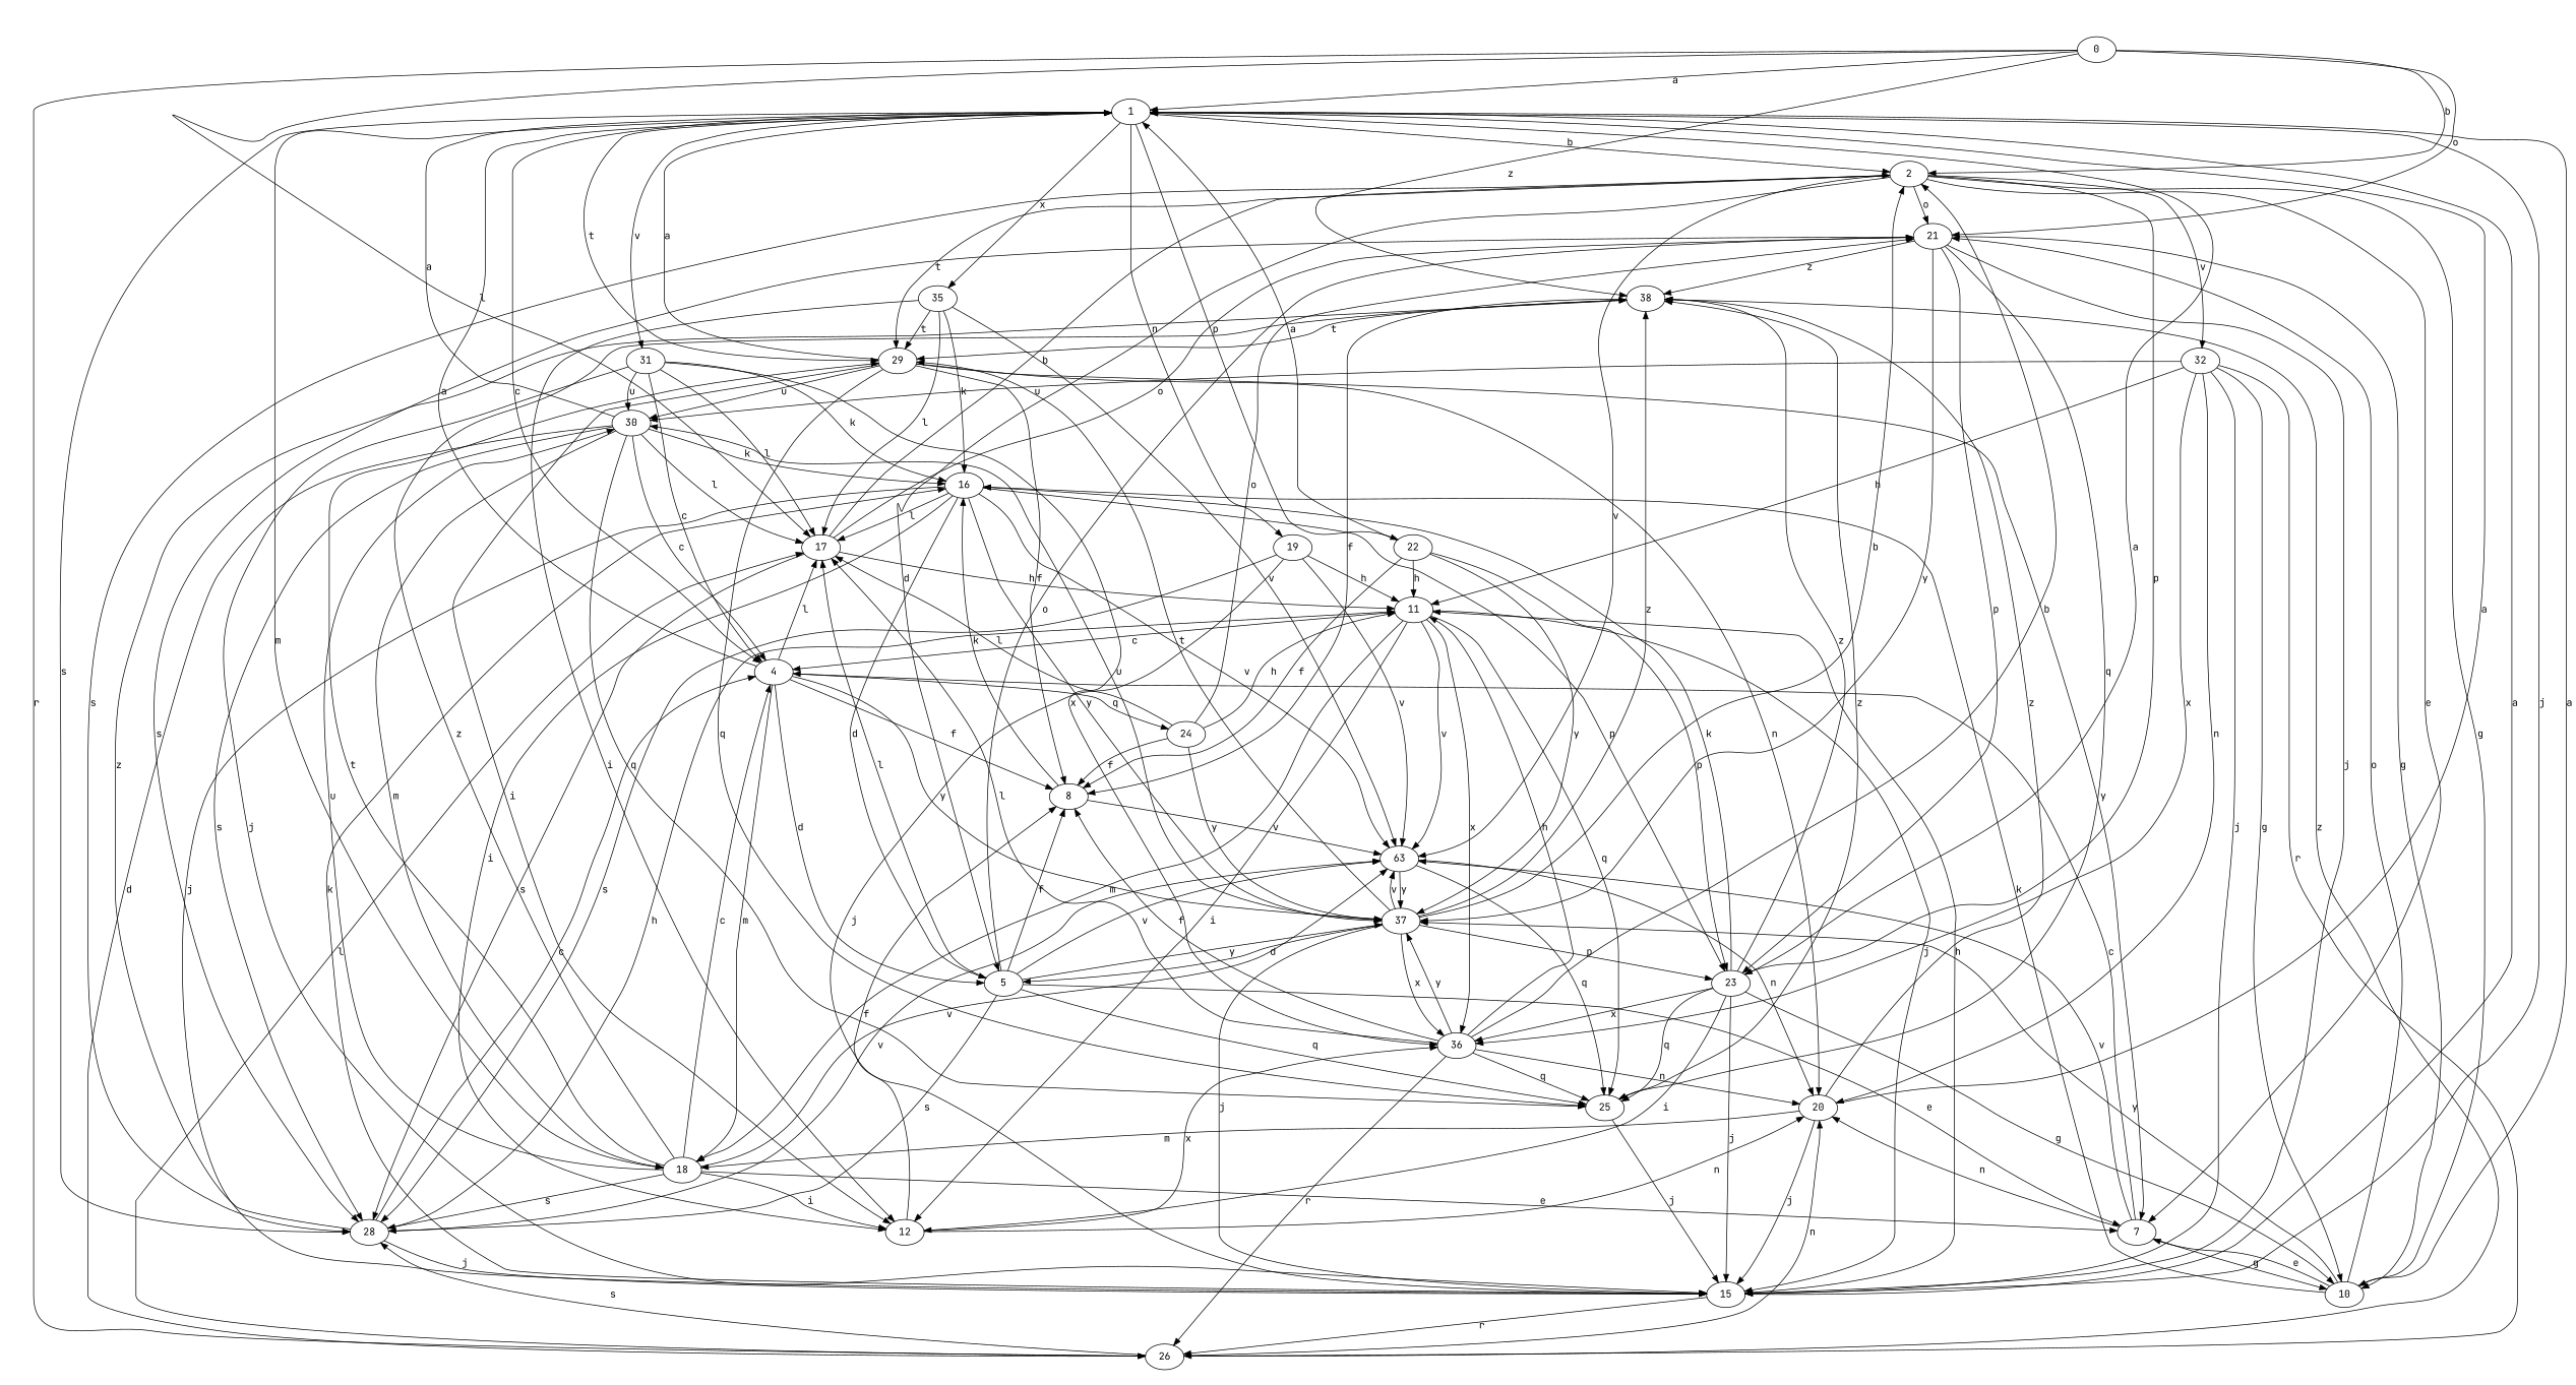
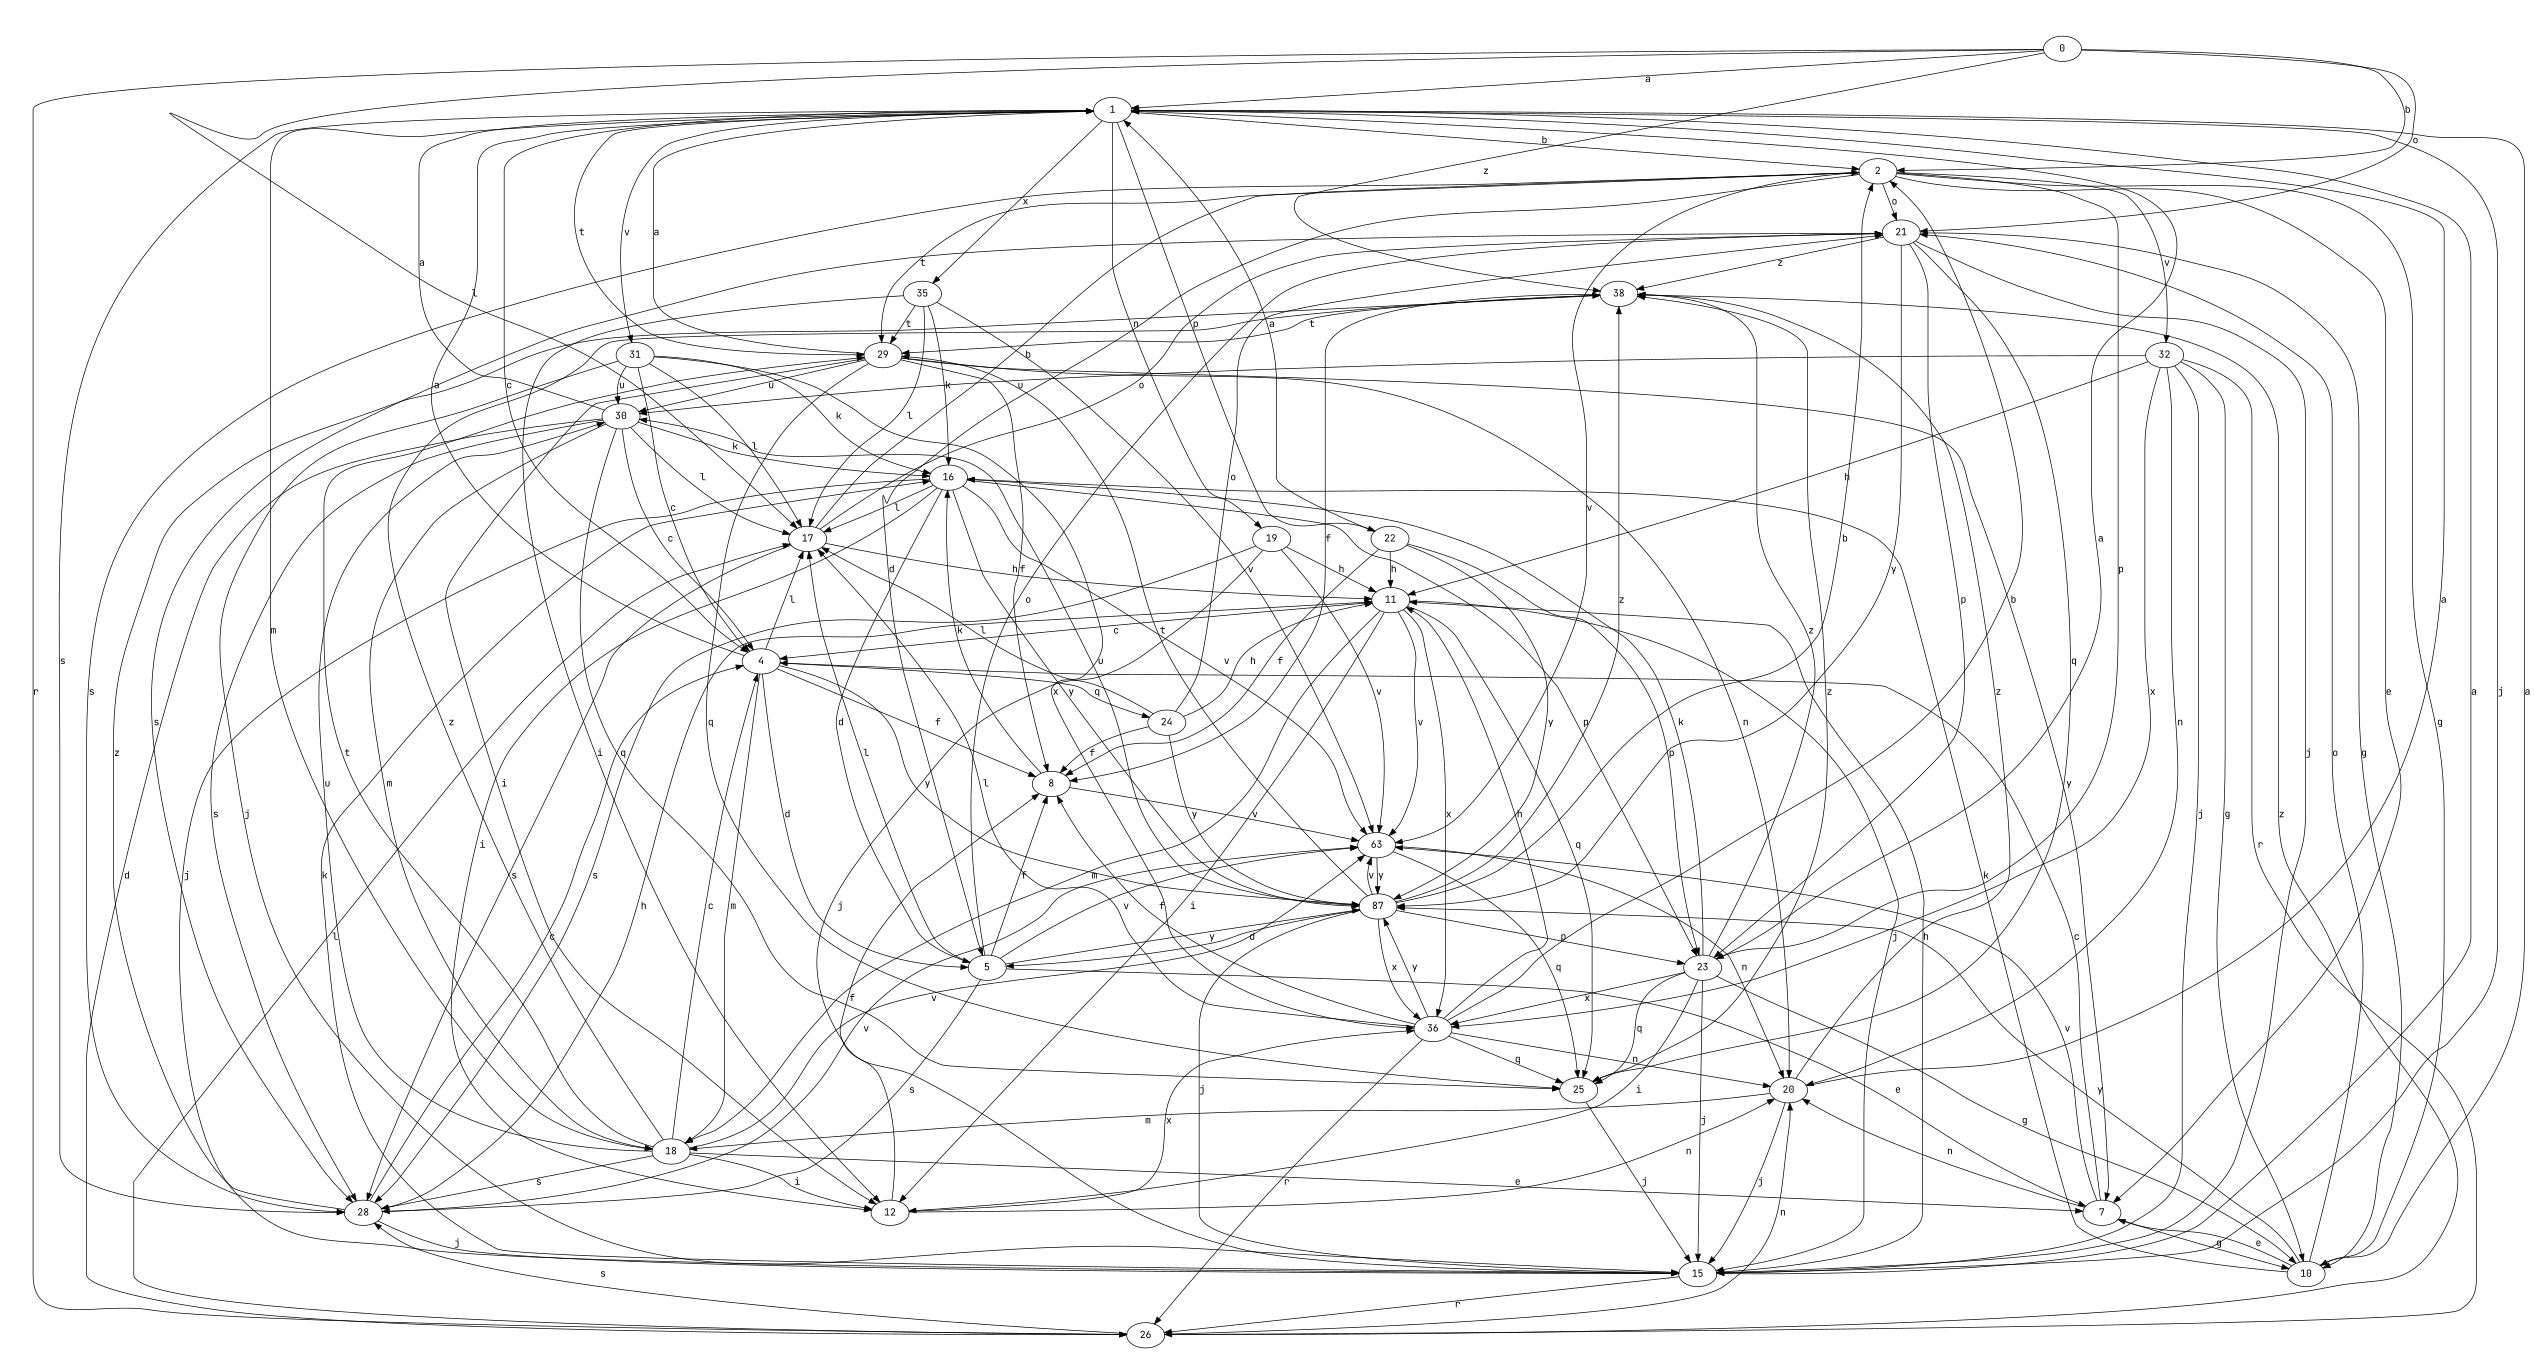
  strict digraph {
    fontname="JetBrains Mono"
    node [fontname="JetBrains Mono"]
    edge [fontname="JetBrains Mono"]
    0
    1
    2
    17
    21
    26
    38
    4
    15
    18
    19
    22
    28
    29
    31
    35
    5
    7
    10
    23
    32
    n22 [label=63]
    11
-   37
+   37 [label=87]
    25
    20
    8
    24
    16
    12
    30
    36
    0 -> 1 [label=a]
    0 -> 2 [label=b]
    0 -> 17 [label=l]
    0 -> 21 [label=o]
    0 -> 26 [label=r]
    0 -> 38 [label=z]
    1 -> 2 [label=b]
    1 -> 4 [label=c]
    1 -> 15 [label=j]
    1 -> 18 [label=m]
    1 -> 19 [label=n]
    1 -> 22 [label=p]
    1 -> 28 [label=s]
    1 -> 29 [label=t]
    1 -> 31 [label=v]
    1 -> 35 [label=x]
    2 -> 21 [label=o]
    2 -> 28 [label=s]
    2 -> 29 [label=t]
    2 -> 5 [label=d]
    2 -> 7 [label=e]
    2 -> 10 [label=g]
    2 -> 23 [label=p]
    2 -> 32 [label=v]
    2 -> n22 [label=v]
    17 -> 2 [label=b]
    17 -> 21 [label=o]
    17 -> 28 [label=s]
    17 -> 11 [label=h]
    21 -> 38 [label=z]
    21 -> 15 [label=j]
    21 -> 28 [label=s]
    21 -> 10 [label=g]
    21 -> 23 [label=p]
    21 -> 37 [label=y]
    21 -> 25 [label=q]
    26 -> 17 [label=l]
    26 -> 38 [label=z]
    26 -> 28 [label=s]
    26 -> 20 [label=n]
    38 -> 29 [label=t]
    38 -> 8 [label=f]
    4 -> 1 [label=a]
    4 -> 17 [label=l]
    4 -> 18 [label=m]
    4 -> 5 [label=d]
    4 -> 37 [label=y]
    4 -> 8 [label=f]
    4 -> 24 [label=q]
    15 -> 1 [label=a]
    15 -> 26 [label=r]
    15 -> 11 [label=h]
    15 -> 16 [label=k]
    18 -> 38 [label=z]
    18 -> 4 [label=c]
    18 -> 28 [label=s]
    18 -> 29 [label=t]
    18 -> 7 [label=e]
    18 -> n22 [label=v]
    18 -> 12 [label=i]
    18 -> 30 [label=u]
    19 -> 15 [label=j]
    19 -> 28 [label=s]
    19 -> n22 [label=v]
    19 -> 11 [label=h]
    22 -> 1 [label=a]
    22 -> 23 [label=p]
    22 -> 11 [label=h]
    22 -> 37 [label=y]
    22 -> 8 [label=f]
    28 -> 38 [label=z]
    28 -> 4 [label=c]
    28 -> 15 [label=j]
    28 -> n22 [label=v]
    28 -> 11 [label=h]
    29 -> 1 [label=a]
    29 -> 7 [label=y]
    29 -> 25 [label=q]
    29 -> 20 [label=n]
    29 -> 8 [label=f]
    29 -> 12 [label=i]
    29 -> 30 [label=u]
    31 -> 17 [label=l]
    31 -> 4 [label=c]
    31 -> 15 [label=j]
    31 -> 16 [label=k]
    31 -> 30 [label=u]
    31 -> 36 [label=x]
    35 -> 17 [label=l]
    35 -> 29 [label=t]
    35 -> n22 [label=v]
    35 -> 16 [label=k]
    35 -> 12 [label=i]
    5 -> 17 [label=l]
    5 -> 21 [label=o]
    5 -> 28 [label=s]
    5 -> 7 [label=e]
    5 -> n22 [label=v]
    5 -> 37 [label=y]
-   5 -> 25 [label=q]
    5 -> 8 [label=f]
    7 -> 4 [label=c]
    7 -> 10 [label=g]
    7 -> n22 [label=v]
    7 -> 20 [label=n]
    10 -> 1 [label=a]
    10 -> 21 [label=o]
    10 -> 7 [label=e]
    10 -> 37 [label=y]
    10 -> 16 [label=k]
    23 -> 1 [label=a]
    23 -> 38 [label=z]
    23 -> 15 [label=j]
    23 -> 10 [label=g]
    23 -> 25 [label=q]
    23 -> 16 [label=k]
    23 -> 12 [label=i]
    23 -> 36 [label=x]
    32 -> 26 [label=r]
    32 -> 15 [label=j]
    32 -> 10 [label=g]
    32 -> 11 [label=h]
    32 -> 20 [label=n]
    32 -> 30 [label=u]
    32 -> 36 [label=x]
    n22 -> 37 [label=y]
    n22 -> 25 [label=q]
    n22 -> 20 [label=n]
    11 -> 4 [label=c]
    11 -> 15 [label=j]
    11 -> 18 [label=m]
    11 -> n22 [label=v]
    11 -> 25 [label=q]
    11 -> 12 [label=i]
    11 -> 36 [label=x]
    37 -> 2 [label=b]
    37 -> 38 [label=z]
    37 -> 15 [label=j]
    37 -> 29 [label=t]
    37 -> 5 [label=d]
    37 -> 23 [label=p]
    37 -> n22 [label=v]
    37 -> 30 [label=u]
    37 -> 36 [label=x]
    25 -> 38 [label=z]
    25 -> 15 [label=j]
    20 -> 1 [label=a]
    20 -> 38 [label=z]
    20 -> 15 [label=j]
    20 -> 18 [label=m]
    8 -> n22 [label=v]
    8 -> 16 [label=k]
    24 -> 17 [label=l]
    24 -> 21 [label=o]
    24 -> 11 [label=h]
    24 -> 37 [label=y]
    24 -> 8 [label=f]
    16 -> 17 [label=l]
    16 -> 15 [label=j]
    16 -> 5 [label=d]
    16 -> 23 [label=p]
    16 -> n22 [label=v]
    16 -> 37 [label=y]
    16 -> 12 [label=i]
    12 -> 20 [label=n]
    12 -> 8 [label=f]
    12 -> 36 [label=x]
    30 -> 1 [label=a]
    30 -> 17 [label=l]
    30 -> 26 [label=d]
    30 -> 4 [label=c]
    30 -> 18 [label=m]
    30 -> 28 [label=s]
    30 -> 25 [label=q]
    30 -> 16 [label=k]
    36 -> 2 [label=b]
    36 -> 17 [label=l]
    36 -> 26 [label=r]
    36 -> 11 [label=h]
    36 -> 37 [label=y]
    36 -> 25 [label=q]
    36 -> 20 [label=n]
    36 -> 8 [label=f]
  }
